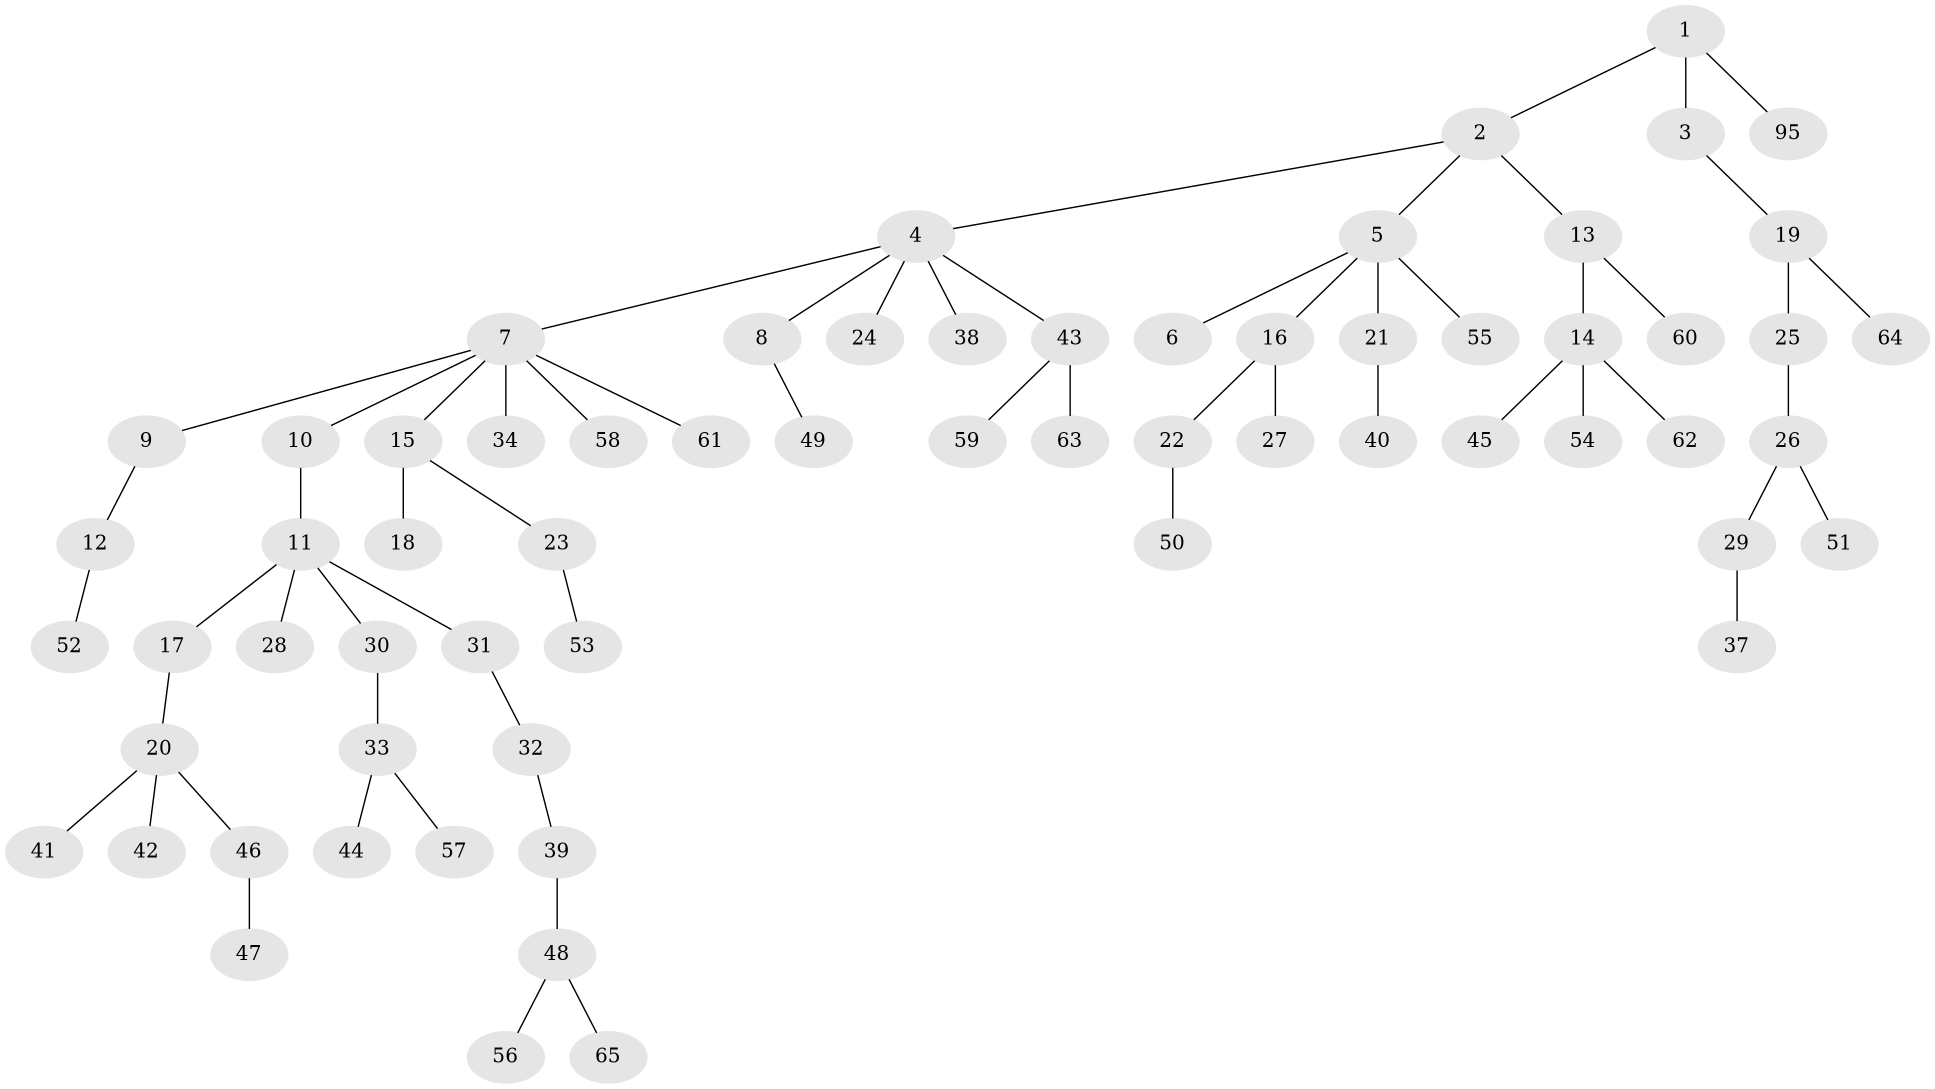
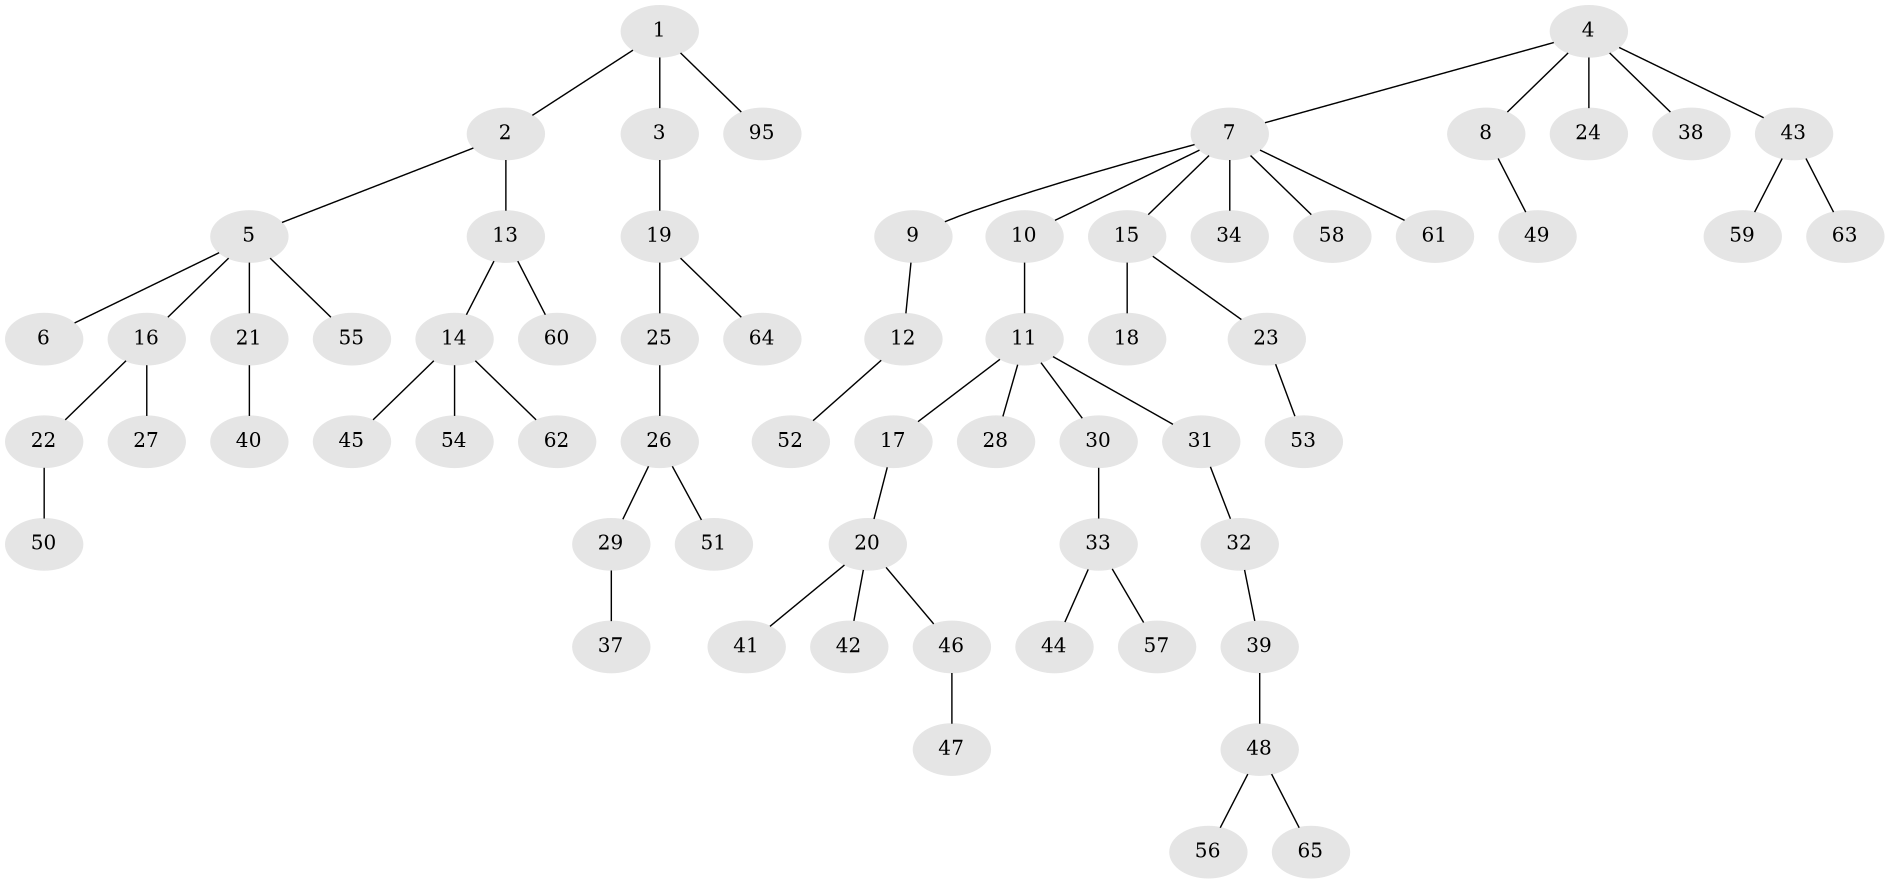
  graph {
    node [color=gray90 style=filled]
    1
    2
    3
    n4 [label=95]
    4
    5
    13
    19
    7
    8
    24
    38
    43
    6
    16
    21
    55
    14
    60
    25
    64
    9
    10
    15
    34
    58
    61
    49
    59
    63
    22
    27
    40
    12
    11
    18
    23
    52
    17
    28
    30
    31
    20
    33
    32
    45
    54
    62
    53
    50
    41
    42
    46
    26
    47
    29
    51
    37
    44
    57
    39
    48
    56
    65
    1 -- 2
    1 -- 3
    1 -- n4
-   2 -- 4
    2 -- 5
    2 -- 13
    3 -- 19
    4 -- 7
    4 -- 8
    4 -- 24
    4 -- 38
    4 -- 43
    5 -- 6
    5 -- 16
    5 -- 21
    5 -- 55
    13 -- 14
    13 -- 60
    19 -- 25
    19 -- 64
    7 -- 9
    7 -- 10
    7 -- 15
    7 -- 34
    7 -- 58
    7 -- 61
    8 -- 49
    43 -- 59
    43 -- 63
    16 -- 22
    16 -- 27
    21 -- 40
    14 -- 45
    14 -- 54
    14 -- 62
    25 -- 26
    9 -- 12
    10 -- 11
    15 -- 18
    15 -- 23
    22 -- 50
    12 -- 52
    11 -- 17
    11 -- 28
    11 -- 30
    11 -- 31
    23 -- 53
    17 -- 20
    30 -- 33
    31 -- 32
    20 -- 41
    20 -- 42
    20 -- 46
    33 -- 44
    33 -- 57
    32 -- 39
    46 -- 47
    26 -- 29
    26 -- 51
    29 -- 37
    39 -- 48
    48 -- 56
    48 -- 65
  }
